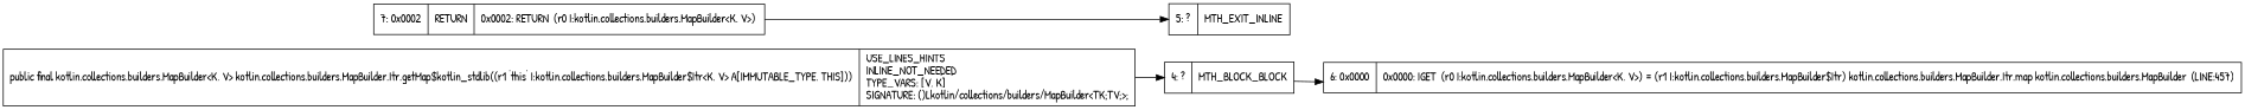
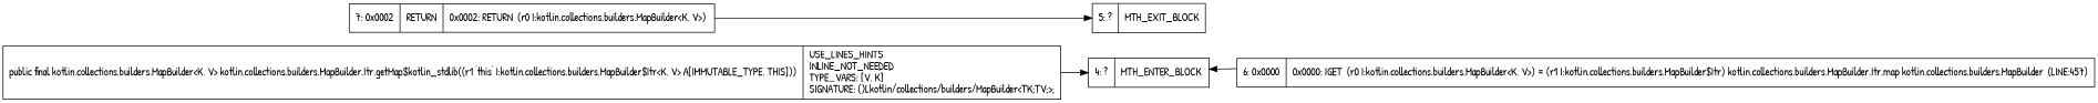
  digraph {
    fontname="Patrick Hand"
    rankdir=LR
    node [fontname="Patrick Hand" shape=record]
    edge [fontname="Patrick Hand"]
-   n1 [label="{4\:\ ?|MTH_BLOCK_BLOCK\l}"]
+   n1 [label="{4\:\ ?|MTH_ENTER_BLOCK\l}"]
    n2 [label="{6\:\ 0x0000|0x0000: IGET  (r0 I:kotlin.collections.builders.MapBuilder\<K, V\>) = (r1 I:kotlin.collections.builders.MapBuilder$Itr) kotlin.collections.builders.MapBuilder.Itr.map kotlin.collections.builders.MapBuilder  (LINE:457)\l}"]
    n3 [label="{7\:\ 0x0002|RETURN\l|0x0002: RETURN  (r0 I:kotlin.collections.builders.MapBuilder\<K, V\>) \l}"]
-   n4 [label="{5\:\ ?|MTH_EXIT_INLINE\l}"]
+   n4 [label="{5\:\ ?|MTH_EXIT_BLOCK\l}"]
    n5 [label="{public final kotlin.collections.builders.MapBuilder\<K, V\> kotlin.collections.builders.MapBuilder.Itr.getMap$kotlin_stdlib((r1 'this' I:kotlin.collections.builders.MapBuilder$Itr\<K, V\> A[IMMUTABLE_TYPE, THIS]))  | USE_LINES_HINTS\lINLINE_NOT_NEEDED\lTYPE_VARS: [V, K]\lSIGNATURE: ()Lkotlin\/collections\/builders\/MapBuilder\<TK;TV;\>;\l}"]
-   n1 -> n2
+   n2 -> n1
    n3 -> n4
    n5 -> n1
  }
